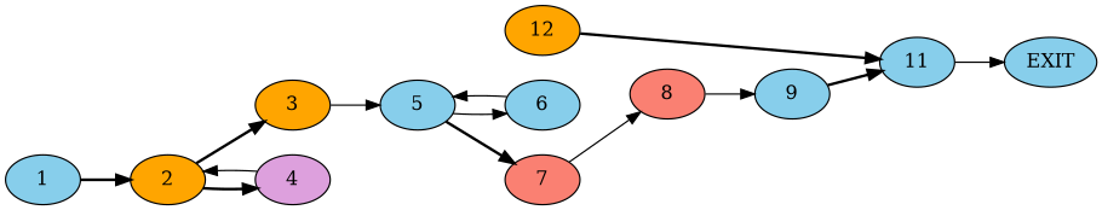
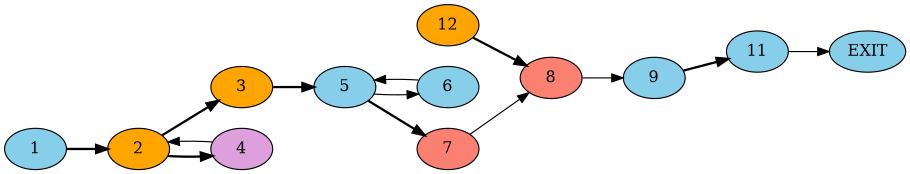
  digraph {
    rankdir=LR
    node [fillcolor=skyblue style=filled]
    edge [style=bold]
    2 [fillcolor=orange]
    1
    12 [fillcolor=orange]
    11
    n5 [label=EXIT]
    3 [fillcolor=orange]
    4 [fillcolor=plum]
    5
    6
    7 [fillcolor=salmon]
    8 [fillcolor=salmon]
    9
    2 -> 3
    2 -> 4
    1 -> 2
-   12 -> 11
+   12 -> 8
    11 -> n5 [style=solid]
-   3 -> 5 [style=solid]
+   3 -> 5
    4 -> 2 [style=solid]
    5 -> 6 [style=solid]
    5 -> 7
    6 -> 5 [style=solid]
    7 -> 8 [style=solid]
    8 -> 9 [style=solid]
    9 -> 11
  }
